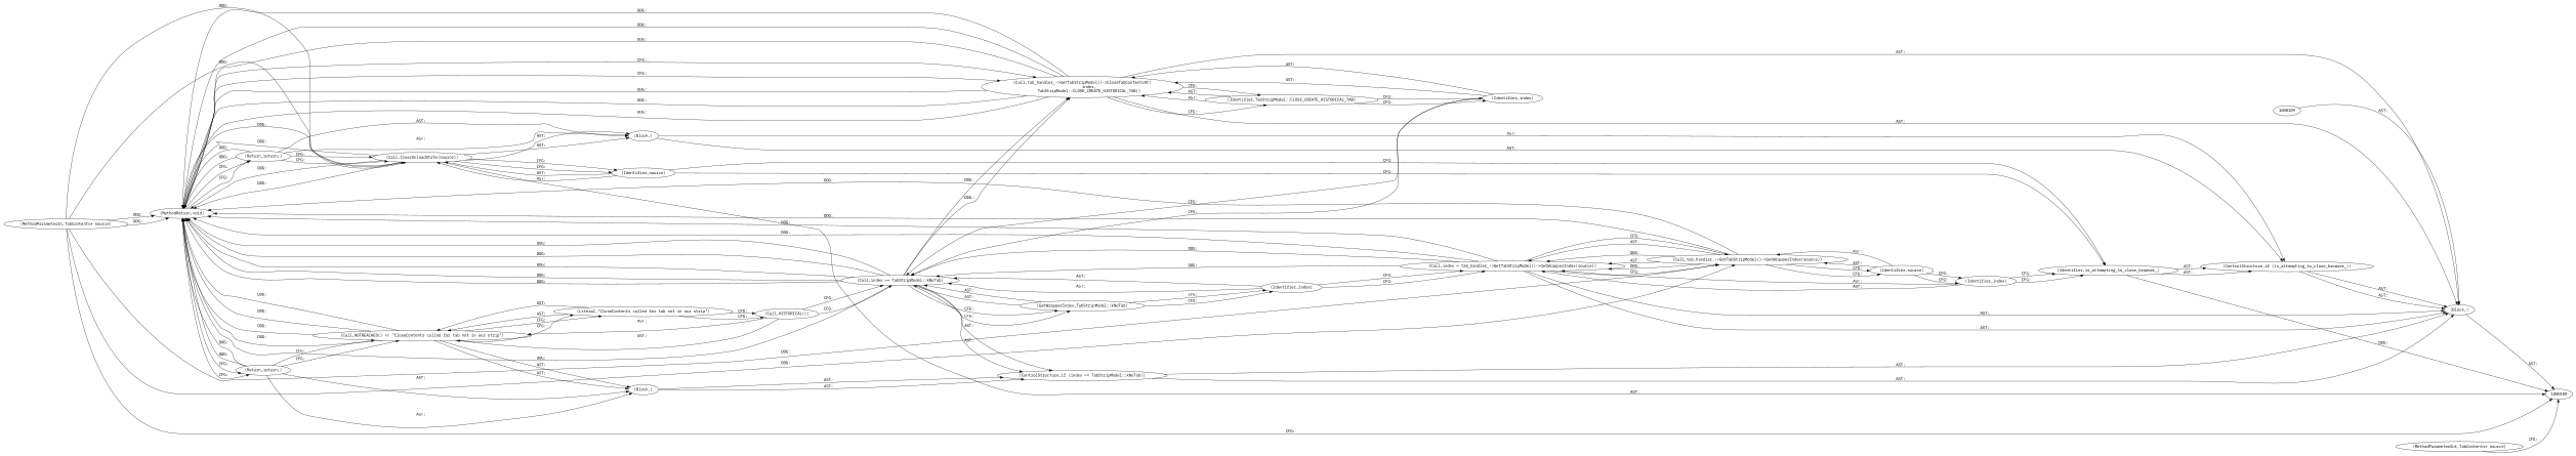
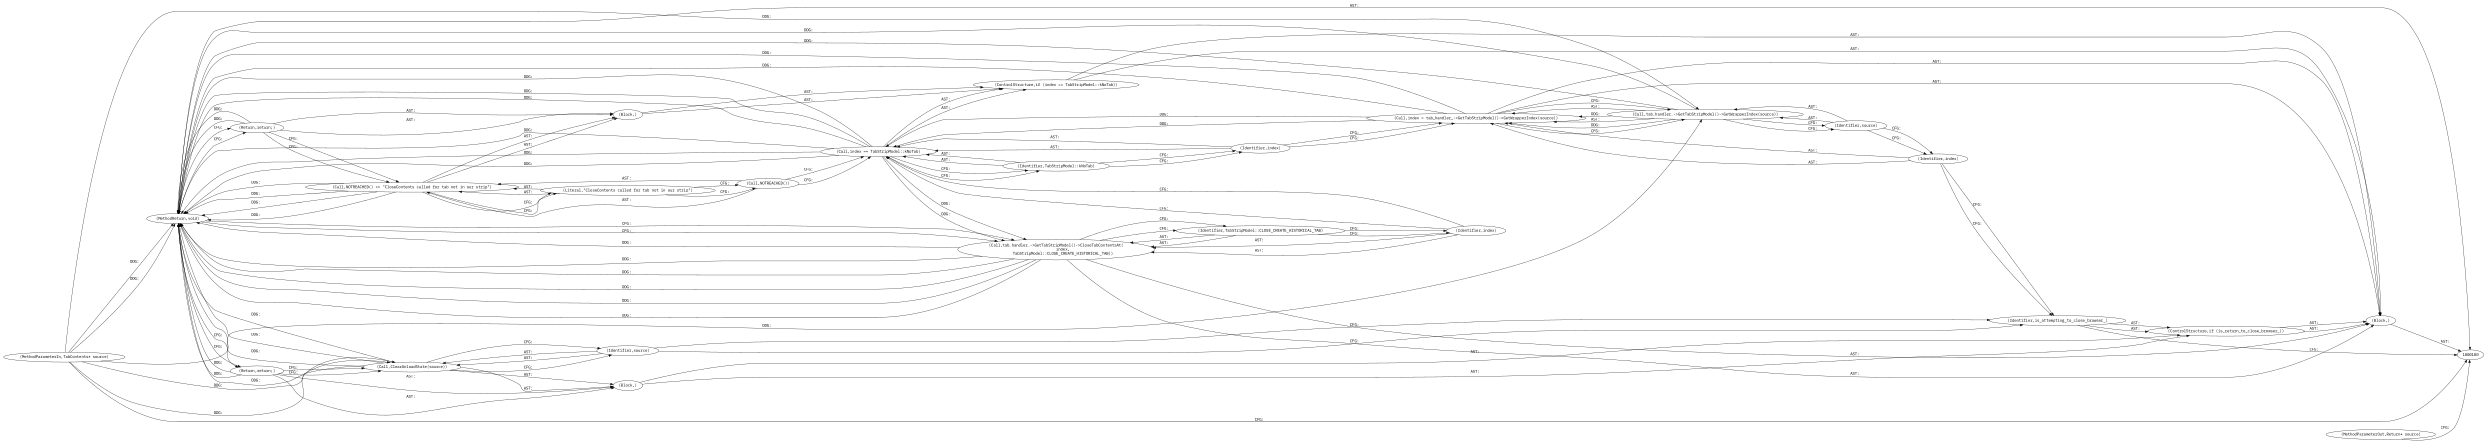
  digraph {
    fontname="IBM Plex Mono"
    rankdir=LR
    node [fontname="IBM Plex Mono"]
    edge [fontname="IBM Plex Mono"]
    n1 [label="(MethodReturn,void)"]
    n2 [label="(Return,return;)"]
    n3 [label="(Call,tab_handler_->GetTabStripModel()->CloseTabContentsAt(\n      index,\n      TabStripModel::CLOSE_CREATE_HISTORICAL_TAB))"]
    n4 [label="(Return,return;)"]
    1000100
    n6 [label="(Block,)"]
    n7 [label="(Call,NOTREACHED() << \"CloseContents called for tab not in our strip\")"]
    n8 [label="(Block,)"]
    n9 [label="(Identifier,TabStripModel::CLOSE_CREATE_HISTORICAL_TAB)"]
    n10 [label="(Call,ClearUnloadState(source))"]
    n11 [label="(Block,)"]
    n12 [label="(MethodParameterIn,TabContents* source)"]
    n13 [label="(Call,tab_handler_->GetTabStripModel()->GetWrapperIndex(source))"]
    n14 [label="(Identifier,source)"]
    n15 [label="(Call,index = tab_handler_->GetTabStripModel()->GetWrapperIndex(source))"]
    n16 [label="(Identifier,source)"]
-   n17 [label="(MethodParameterOut,TabContents* source)"]
+   n17 [label="(MethodParameterOut,Return* source)"]
    n18 [label="(ControlStructure,if (index == TabStripModel::kNoTab))"]
    n19 [label="(Literal,\"CloseContents called for tab not in our strip\")"]
    n20 [label="(Identifier,index)"]
    n21 [label="(Call,index == TabStripModel::kNoTab)"]
-   n22 [label="(GetWrapperIndex,TabStripModel::kNoTab)"]
-   n23 [label="(ControlStructure,if (is_attempting_to_close_browser_))"]
+   n22 [label="(Identifier,TabStripModel::kNoTab)"]
+   n23 [label="(ControlStructure,if (is_return_to_close_browser_))"]
    n24 [label="(Identifier,is_attempting_to_close_browser_)"]
    n25 [label="(Identifier,index)"]
    n26 [label="(Identifier,index)"]
-   n27 [label="(Call,HISTORICAL())"]
-   1000109
+   n27 [label="(Call,NOTREACHED())"]
    n1 -> n2 [label="CFG: "]
    n1 -> n2 [label="CFG: "]
    n1 -> n3 [label="CFG: "]
    n1 -> n3 [label="CFG: "]
    n1 -> n4 [label="CFG: "]
    n1 -> n4 [label="CFG: "]
-   n10 -> 1000100 [label="AST: "]
+   n1 -> 1000100 [label="AST: "]
    n2 -> n1 [label="DDG: "]
    n2 -> n1 [label="DDG: "]
    n2 -> n6 [label="AST: "]
    n2 -> n6 [label="AST: "]
    n2 -> n7 [label="CFG: "]
    n2 -> n7 [label="CFG: "]
    n3 -> n1 [label="DDG: "]
    n3 -> n1 [label="DDG: "]
    n3 -> n1 [label="DDG: "]
    n3 -> n1 [label="DDG: "]
    n3 -> n1 [label="DDG: "]
    n3 -> n1 [label="DDG: "]
    n3 -> n8 [label="AST: "]
    n3 -> n8 [label="AST: "]
    n3 -> n9 [label="CFG: "]
    n3 -> n9 [label="CFG: "]
    n4 -> n1 [label="DDG: "]
    n4 -> n1 [label="DDG: "]
    n4 -> n10 [label="CFG: "]
    n4 -> n10 [label="CFG: "]
    n4 -> n11 [label="AST: "]
    n4 -> n11 [label="AST: "]
    n6 -> n18 [label="AST: "]
    n6 -> n18 [label="AST: "]
    n7 -> n1 [label="DDG: "]
    n7 -> n1 [label="DDG: "]
    n7 -> n1 [label="DDG: "]
    n7 -> n1 [label="DDG: "]
    n7 -> n6 [label="AST: "]
    n7 -> n6 [label="AST: "]
    n7 -> n19 [label="CFG: "]
    n7 -> n19 [label="CFG: "]
    n8 -> 1000100 [label="AST: "]
    n9 -> n3 [label="AST: "]
    n9 -> n3 [label="AST: "]
    n9 -> n20 [label="CFG: "]
    n9 -> n20 [label="CFG: "]
    n10 -> n1 [label="DDG: "]
    n10 -> n1 [label="DDG: "]
    n10 -> n1 [label="DDG: "]
    n10 -> n1 [label="DDG: "]
    n10 -> n11 [label="AST: "]
    n10 -> n11 [label="AST: "]
    n10 -> n14 [label="CFG: "]
    n10 -> n14 [label="CFG: "]
    n11 -> n23 [label="AST: "]
    n11 -> n23 [label="AST: "]
    n12 -> n1 [label="DDG: "]
    n12 -> n1 [label="DDG: "]
    n12 -> 1000100 [label="CFG: "]
    n12 -> n10 [label="DDG: "]
    n12 -> n10 [label="DDG: "]
    n12 -> n13 [label="DDG: "]
    n12 -> n13 [label="DDG: "]
    n13 -> n1 [label="DDG: "]
    n13 -> n1 [label="DDG: "]
    n13 -> n15 [label="AST: "]
    n13 -> n15 [label="DDG: "]
    n13 -> n15 [label="AST: "]
    n13 -> n15 [label="DDG: "]
    n13 -> n16 [label="CFG: "]
    n13 -> n16 [label="CFG: "]
    n14 -> n10 [label="AST: "]
    n14 -> n10 [label="AST: "]
    n14 -> n24 [label="CFG: "]
    n14 -> n24 [label="CFG: "]
    n15 -> n1 [label="DDG: "]
    n15 -> n1 [label="DDG: "]
    n15 -> n8 [label="AST: "]
    n15 -> n8 [label="AST: "]
    n15 -> n13 [label="CFG: "]
    n15 -> n13 [label="CFG: "]
    n15 -> n21 [label="DDG: "]
    n15 -> n21 [label="DDG: "]
    n16 -> n13 [label="AST: "]
    n16 -> n13 [label="AST: "]
    n16 -> n25 [label="CFG: "]
    n16 -> n25 [label="CFG: "]
    n17 -> 1000100 [label="CFG: "]
    n18 -> n8 [label="AST: "]
    n18 -> n8 [label="AST: "]
    n19 -> n7 [label="AST: "]
    n19 -> n7 [label="AST: "]
    n19 -> n27 [label="CFG: "]
    n19 -> n27 [label="CFG: "]
    n20 -> n3 [label="AST: "]
    n20 -> n3 [label="AST: "]
    n20 -> n21 [label="CFG: "]
    n20 -> n21 [label="CFG: "]
    n21 -> n1 [label="DDG: "]
    n21 -> n1 [label="DDG: "]
    n21 -> n1 [label="DDG: "]
    n21 -> n1 [label="DDG: "]
    n21 -> n1 [label="DDG: "]
    n21 -> n1 [label="DDG: "]
    n21 -> n3 [label="DDG: "]
    n21 -> n3 [label="DDG: "]
    n21 -> n18 [label="AST: "]
    n21 -> n18 [label="AST: "]
    n21 -> n22 [label="CFG: "]
    n21 -> n22 [label="CFG: "]
    n22 -> n21 [label="AST: "]
    n22 -> n21 [label="AST: "]
    n22 -> n26 [label="CFG: "]
    n22 -> n26 [label="CFG: "]
    n23 -> n8 [label="AST: "]
    n23 -> n8 [label="AST: "]
-   n24 -> 1000100 [label="DDG: "]
+   n24 -> 1000100 [label="CFG: "]
    n24 -> n23 [label="AST: "]
    n24 -> n23 [label="AST: "]
    n25 -> n15 [label="AST: "]
    n25 -> n15 [label="AST: "]
    n25 -> n24 [label="CFG: "]
    n25 -> n24 [label="CFG: "]
    n26 -> n15 [label="CFG: "]
    n26 -> n15 [label="CFG: "]
    n26 -> n21 [label="AST: "]
    n26 -> n21 [label="AST: "]
    n27 -> n7 [label="AST: "]
    n27 -> n7 [label="AST: "]
    n27 -> n21 [label="CFG: "]
    n27 -> n21 [label="CFG: "]
-   1000109 -> n8 [label="AST: "]
  }
